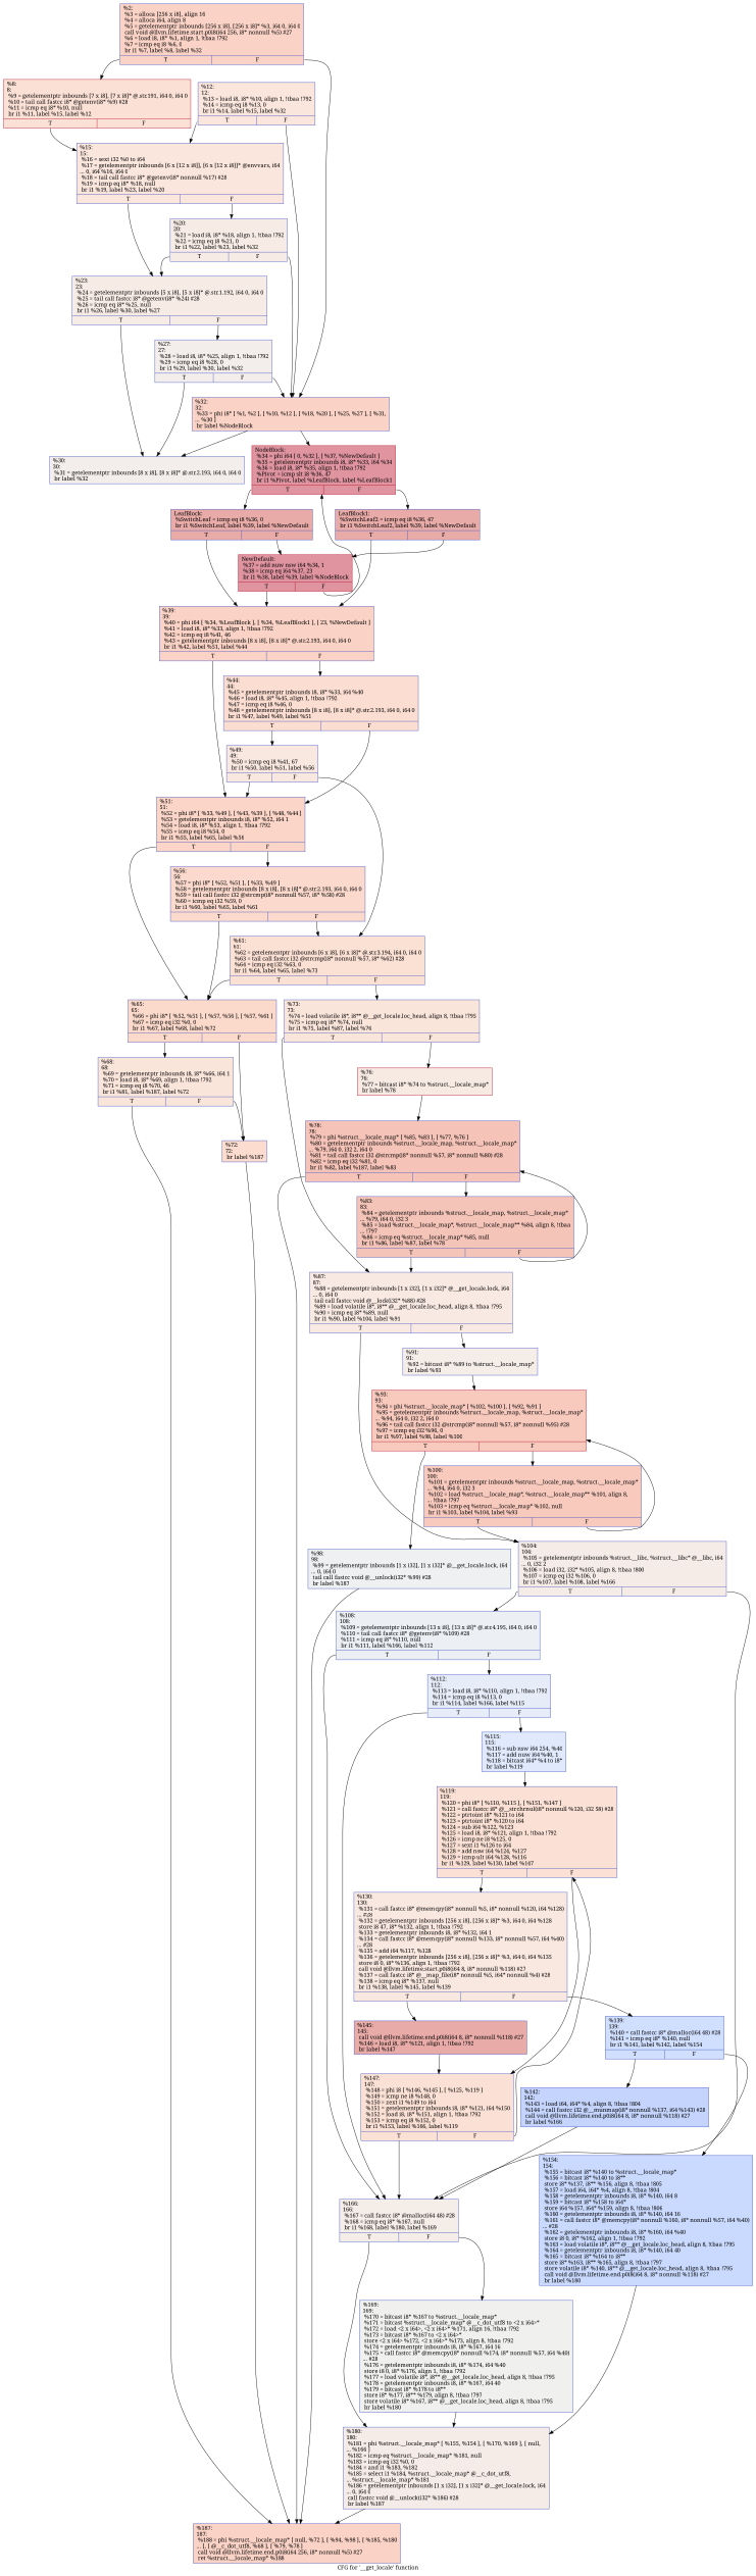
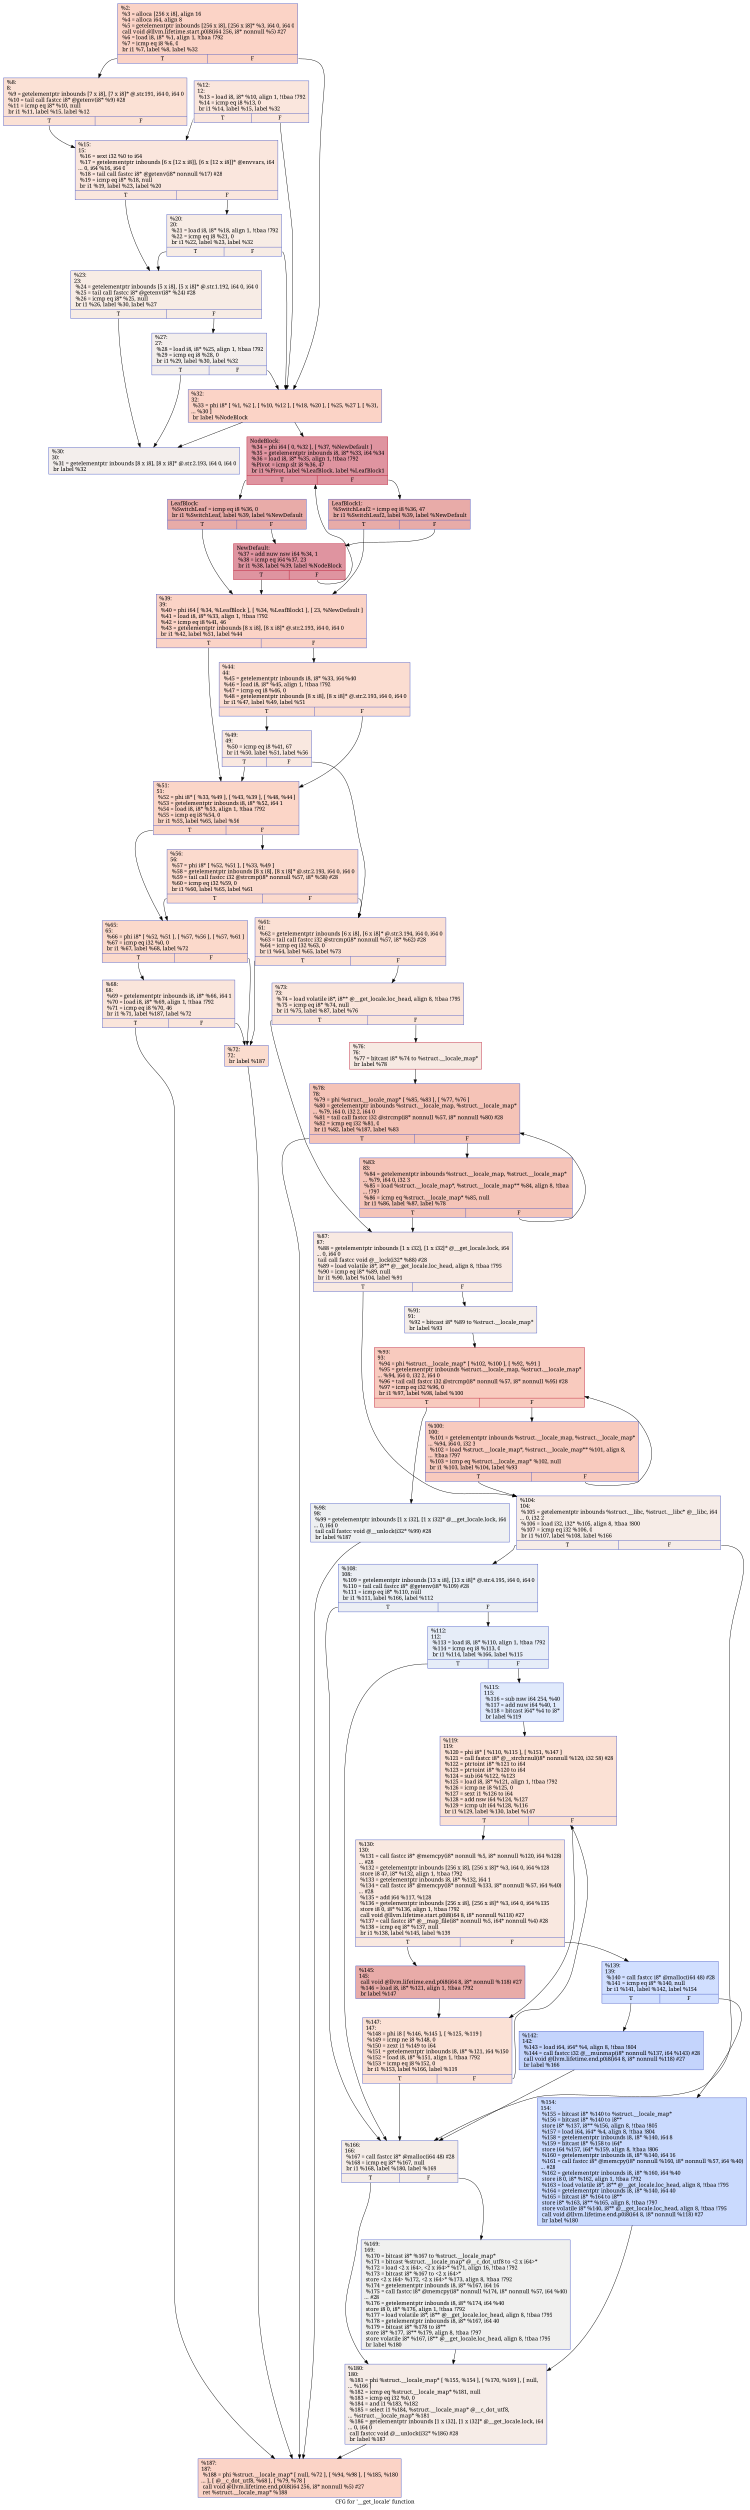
  digraph {
    fontname="Noto Serif"
    label="CFG for '__get_locale' function"
    node [color="#3d50c3ff" fillcolor="#f59c7d70" fontname="Noto Serif" shape=record style=filled]
    edge [fontname="Noto Serif" tailport=s0]
    n1 [label="{%2:\l  %3 = alloca [256 x i8], align 16\l  %4 = alloca i64, align 8\l  %5 = getelementptr inbounds [256 x i8], [256 x i8]* %3, i64 0, i64 0\l  call void @llvm.lifetime.start.p0i8(i64 256, i8* nonnull %5) #27\l  %6 = load i8, i8* %1, align 1, !tbaa !792\l  %7 = icmp eq i8 %6, 0\l  br i1 %7, label %8, label %32\l|{<s0>T|<s1>F}}"]
-   n2 [color="#b70d28ff" fillcolor="#f7bca170" label="{%8:\l8:                                                \l  %9 = getelementptr inbounds [7 x i8], [7 x i8]* @.str.191, i64 0, i64 0\l  %10 = tail call fastcc i8* @getenv(i8* %9) #28\l  %11 = icmp eq i8* %10, null\l  br i1 %11, label %15, label %12\l|{<s0>T|<s1>F}}"]
+   n2 [fillcolor="#f7bca170" label="{%8:\l8:                                                \l  %9 = getelementptr inbounds [7 x i8], [7 x i8]* @.str.191, i64 0, i64 0\l  %10 = tail call fastcc i8* @getenv(i8* %9) #28\l  %11 = icmp eq i8* %10, null\l  br i1 %11, label %15, label %12\l|{<s0>T|<s1>F}}"]
    n3 [label="{%32:\l32:                                               \l  %33 = phi i8* [ %1, %2 ], [ %10, %12 ], [ %18, %20 ], [ %25, %27 ], [ %31,\l... %30 ]\l  br label %NodeBlock\l}"]
    n4 [fillcolor="#f3c7b170" label="{%15:\l15:                                               \l  %16 = sext i32 %0 to i64\l  %17 = getelementptr inbounds [6 x [12 x i8]], [6 x [12 x i8]]* @envvars, i64\l... 0, i64 %16, i64 0\l  %18 = tail call fastcc i8* @getenv(i8* nonnull %17) #28\l  %19 = icmp eq i8* %18, null\l  br i1 %19, label %23, label %20\l|{<s0>T|<s1>F}}"]
    n5 [color="#b70d28ff" fillcolor="#b70d2870" label="{NodeBlock:                                        \l  %34 = phi i64 [ 0, %32 ], [ %37, %NewDefault ]\l  %35 = getelementptr inbounds i8, i8* %33, i64 %34\l  %36 = load i8, i8* %35, align 1, !tbaa !792\l  %Pivot = icmp slt i8 %36, 47\l  br i1 %Pivot, label %LeafBlock, label %LeafBlock1\l|{<s0>T|<s1>F}}"]
    n6 [fillcolor="#e3d9d370" label="{%30:\l30:                                               \l  %31 = getelementptr inbounds [8 x i8], [8 x i8]* @.str.2.193, i64 0, i64 0\l  br label %32\l}"]
    n7 [fillcolor="#ecd3c570" label="{%23:\l23:                                               \l  %24 = getelementptr inbounds [5 x i8], [5 x i8]* @.str.1.192, i64 0, i64 0\l  %25 = tail call fastcc i8* @getenv(i8* %24) #28\l  %26 = icmp eq i8* %25, null\l  br i1 %26, label %30, label %27\l|{<s0>T|<s1>F}}"]
    n8 [fillcolor="#ecd3c570" label="{%20:\l20:                                               \l  %21 = load i8, i8* %18, align 1, !tbaa !792\l  %22 = icmp eq i8 %21, 0\l  br i1 %22, label %23, label %32\l|{<s0>T|<s1>F}}"]
    n9 [fillcolor="#f3c7b170" label="{%12:\l12:                                               \l  %13 = load i8, i8* %10, align 1, !tbaa !792\l  %14 = icmp eq i8 %13, 0\l  br i1 %14, label %15, label %32\l|{<s0>T|<s1>F}}"]
    n10 [fillcolor="#cc403a70" label="{LeafBlock:                                        \l  %SwitchLeaf = icmp eq i8 %36, 0\l  br i1 %SwitchLeaf, label %39, label %NewDefault\l|{<s0>T|<s1>F}}"]
    n11 [fillcolor="#cc403a70" label="{LeafBlock1:                                       \l  %SwitchLeaf2 = icmp eq i8 %36, 47\l  br i1 %SwitchLeaf2, label %39, label %NewDefault\l|{<s0>T|<s1>F}}"]
    n12 [fillcolor="#e3d9d370" label="{%27:\l27:                                               \l  %28 = load i8, i8* %25, align 1, !tbaa !792\l  %29 = icmp eq i8 %28, 0\l  br i1 %29, label %30, label %32\l|{<s0>T|<s1>F}}"]
    n13 [label="{%39:\l39:                                               \l  %40 = phi i64 [ %34, %LeafBlock ], [ %34, %LeafBlock1 ], [ 23, %NewDefault ]\l  %41 = load i8, i8* %33, align 1, !tbaa !792\l  %42 = icmp eq i8 %41, 46\l  %43 = getelementptr inbounds [8 x i8], [8 x i8]* @.str.2.193, i64 0, i64 0\l  br i1 %42, label %51, label %44\l|{<s0>T|<s1>F}}"]
    n14 [color="#b70d28ff" fillcolor="#b70d2870" label="{NewDefault:                                       \l  %37 = add nuw nsw i64 %34, 1\l  %38 = icmp eq i64 %37, 23\l  br i1 %38, label %39, label %NodeBlock\l|{<s0>T|<s1>F}}"]
    n15 [fillcolor="#f5a08170" label="{%51:\l51:                                               \l  %52 = phi i8* [ %33, %49 ], [ %43, %39 ], [ %48, %44 ]\l  %53 = getelementptr inbounds i8, i8* %52, i64 1\l  %54 = load i8, i8* %53, align 1, !tbaa !792\l  %55 = icmp eq i8 %54, 0\l  br i1 %55, label %65, label %56\l|{<s0>T|<s1>F}}"]
    n16 [fillcolor="#f7b39670" label="{%44:\l44:                                               \l  %45 = getelementptr inbounds i8, i8* %33, i64 %40\l  %46 = load i8, i8* %45, align 1, !tbaa !792\l  %47 = icmp eq i8 %46, 0\l  %48 = getelementptr inbounds [8 x i8], [8 x i8]* @.str.2.193, i64 0, i64 0\l  br i1 %47, label %49, label %51\l|{<s0>T|<s1>F}}"]
    n17 [fillcolor="#f7ac8e70" label="{%56:\l56:                                               \l  %57 = phi i8* [ %52, %51 ], [ %33, %49 ]\l  %58 = getelementptr inbounds [8 x i8], [8 x i8]* @.str.2.193, i64 0, i64 0\l  %59 = tail call fastcc i32 @strcmp(i8* nonnull %57, i8* %58) #28\l  %60 = icmp eq i32 %59, 0\l  br i1 %60, label %65, label %61\l|{<s0>T|<s1>F}}"]
    n18 [fillcolor="#f7a88970" label="{%65:\l65:                                               \l  %66 = phi i8* [ %52, %51 ], [ %57, %56 ], [ %57, %61 ]\l  %67 = icmp eq i32 %0, 0\l  br i1 %67, label %68, label %72\l|{<s0>T|<s1>F}}"]
    n19 [fillcolor="#f1ccb870" label="{%49:\l49:                                               \l  %50 = icmp eq i8 %41, 67\l  br i1 %50, label %51, label %56\l|{<s0>T|<s1>F}}"]
    n20 [fillcolor="#f7b99e70" label="{%61:\l61:                                               \l  %62 = getelementptr inbounds [6 x i8], [6 x i8]* @.str.3.194, i64 0, i64 0\l  %63 = tail call fastcc i32 @strcmp(i8* nonnull %57, i8* %62) #28\l  %64 = icmp eq i32 %63, 0\l  br i1 %64, label %65, label %73\l|{<s0>T|<s1>F}}"]
-   n21 [fillcolor="#f4c5ad70" label="{%68:\l68:                                               \l  %69 = getelementptr inbounds i8, i8* %66, i64 1\l  %70 = load i8, i8* %69, align 1, !tbaa !792\l  %71 = icmp eq i8 %70, 46\l  br i1 %81, label %187, label %72\l|{<s0>T|<s1>F}}"]
+   n21 [fillcolor="#f4c5ad70" label="{%68:\l68:                                               \l  %69 = getelementptr inbounds i8, i8* %66, i64 1\l  %70 = load i8, i8* %69, align 1, !tbaa !792\l  %71 = icmp eq i8 %70, 46\l  br i1 %71, label %187, label %72\l|{<s0>T|<s1>F}}"]
    n22 [fillcolor="#f7af9170" label="{%72:\l72:                                               \l  br label %187\l}"]
    n23 [fillcolor="#f4c5ad70" label="{%73:\l73:                                               \l  %74 = load volatile i8*, i8** @__get_locale.loc_head, align 8, !tbaa !795\l  %75 = icmp eq i8* %74, null\l  br i1 %75, label %87, label %76\l|{<s0>T|<s1>F}}"]
    n24 [label="{%187:\l187:                                              \l  %188 = phi %struct.__locale_map* [ null, %72 ], [ %94, %98 ], [ %185, %180\l... ], [ @__c_dot_utf8, %68 ], [ %79, %78 ]\l  call void @llvm.lifetime.end.p0i8(i64 256, i8* nonnull %5) #27\l  ret %struct.__locale_map* %188\l}"]
    n25 [fillcolor="#efcebd70" label="{%87:\l87:                                               \l  %88 = getelementptr inbounds [1 x i32], [1 x i32]* @__get_locale.lock, i64\l... 0, i64 0\l  tail call fastcc void @__lock(i32* %88) #28\l  %89 = load volatile i8*, i8** @__get_locale.loc_head, align 8, !tbaa !795\l  %90 = icmp eq i8* %89, null\l  br i1 %90, label %104, label %91\l|{<s0>T|<s1>F}}"]
    n26 [color="#b70d28ff" fillcolor="#eed0c070" label="{%76:\l76:                                               \l  %77 = bitcast i8* %74 to %struct.__locale_map*\l  br label %78\l}"]
    n27 [fillcolor="#ead5c970" label="{%104:\l104:                                              \l  %105 = getelementptr inbounds %struct.__libc, %struct.__libc* @__libc, i64\l... 0, i32 2\l  %106 = load i32, i32* %105, align 8, !tbaa !800\l  %107 = icmp eq i32 %106, 0\l  br i1 %107, label %108, label %166\l|{<s0>T|<s1>F}}"]
    n28 [fillcolor="#e8d6cc70" label="{%91:\l91:                                               \l  %92 = bitcast i8* %89 to %struct.__locale_map*\l  br label %93\l}"]
    n29 [fillcolor="#e8765c70" label="{%78:\l78:                                               \l  %79 = phi %struct.__locale_map* [ %85, %83 ], [ %77, %76 ]\l  %80 = getelementptr inbounds %struct.__locale_map, %struct.__locale_map*\l... %79, i64 0, i32 2, i64 0\l  %81 = tail call fastcc i32 @strcmp(i8* nonnull %57, i8* nonnull %80) #28\l  %82 = icmp eq i32 %81, 0\l  br i1 %82, label %187, label %83\l|{<s0>T|<s1>F}}"]
    n30 [fillcolor="#d4dbe670" label="{%108:\l108:                                              \l  %109 = getelementptr inbounds [13 x i8], [13 x i8]* @.str.4.195, i64 0, i64 0\l  %110 = tail call fastcc i8* @getenv(i8* %109) #28\l  %111 = icmp eq i8* %110, null\l  br i1 %111, label %166, label %112\l|{<s0>T|<s1>F}}"]
    n31 [fillcolor="#e8d6cc70" label="{%166:\l166:                                              \l  %167 = call fastcc i8* @malloc(i64 48) #28\l  %168 = icmp eq i8* %167, null\l  br i1 %168, label %180, label %169\l|{<s0>T|<s1>F}}"]
    n32 [color="#b70d28ff" fillcolor="#ef886b70" label="{%93:\l93:                                               \l  %94 = phi %struct.__locale_map* [ %102, %100 ], [ %92, %91 ]\l  %95 = getelementptr inbounds %struct.__locale_map, %struct.__locale_map*\l... %94, i64 0, i32 2, i64 0\l  %96 = tail call fastcc i32 @strcmp(i8* nonnull %57, i8* nonnull %95) #28\l  %97 = icmp eq i32 %96, 0\l  br i1 %97, label %98, label %100\l|{<s0>T|<s1>F}}"]
    n33 [fillcolor="#e97a5f70" label="{%83:\l83:                                               \l  %84 = getelementptr inbounds %struct.__locale_map, %struct.__locale_map*\l... %79, i64 0, i32 3\l  %85 = load %struct.__locale_map*, %struct.__locale_map** %84, align 8, !tbaa\l... !797\l  %86 = icmp eq %struct.__locale_map* %85, null\l  br i1 %86, label %87, label %78\l|{<s0>T|<s1>F}}"]
    n34 [fillcolor="#c7d7f070" label="{%112:\l112:                                              \l  %113 = load i8, i8* %110, align 1, !tbaa !792\l  %114 = icmp eq i8 %113, 0\l  br i1 %114, label %166, label %115\l|{<s0>T|<s1>F}}"]
    n35 [fillcolor="#ead5c970" label="{%180:\l180:                                              \l  %181 = phi %struct.__locale_map* [ %155, %154 ], [ %170, %169 ], [ null,\l... %166 ]\l  %182 = icmp eq %struct.__locale_map* %181, null\l  %183 = icmp eq i32 %0, 0\l  %184 = and i1 %183, %182\l  %185 = select i1 %184, %struct.__locale_map* @__c_dot_utf8,\l... %struct.__locale_map* %181\l  %186 = getelementptr inbounds [1 x i32], [1 x i32]* @__get_locale.lock, i64\l... 0, i64 0\l  call fastcc void @__unlock(i32* %186) #28\l  br label %187\l}"]
    n36 [fillcolor="#dedcdb70" label="{%169:\l169:                                              \l  %170 = bitcast i8* %167 to %struct.__locale_map*\l  %171 = bitcast %struct.__locale_map* @__c_dot_utf8 to \<2 x i64\>*\l  %172 = load \<2 x i64\>, \<2 x i64\>* %171, align 16, !tbaa !792\l  %173 = bitcast i8* %167 to \<2 x i64\>*\l  store \<2 x i64\> %172, \<2 x i64\>* %173, align 8, !tbaa !792\l  %174 = getelementptr inbounds i8, i8* %167, i64 16\l  %175 = call fastcc i8* @memcpy(i8* nonnull %174, i8* nonnull %57, i64 %40)\l... #28\l  %176 = getelementptr inbounds i8, i8* %174, i64 %40\l  store i8 0, i8* %176, align 1, !tbaa !792\l  %177 = load volatile i8*, i8** @__get_locale.loc_head, align 8, !tbaa !795\l  %178 = getelementptr inbounds i8, i8* %167, i64 40\l  %179 = bitcast i8* %178 to i8**\l  store i8* %177, i8** %179, align 8, !tbaa !797\l  store volatile i8* %167, i8** @__get_locale.loc_head, align 8, !tbaa !795\l  br label %180\l}"]
    n37 [fillcolor="#d9dce170" label="{%98:\l98:                                               \l  %99 = getelementptr inbounds [1 x i32], [1 x i32]* @__get_locale.lock, i64\l... 0, i64 0\l  tail call fastcc void @__unlock(i32* %99) #28\l  br label %187\l}"]
    n38 [fillcolor="#ef886b70" label="{%100:\l100:                                              \l  %101 = getelementptr inbounds %struct.__locale_map, %struct.__locale_map*\l... %94, i64 0, i32 3\l  %102 = load %struct.__locale_map*, %struct.__locale_map** %101, align 8,\l... !tbaa !797\l  %103 = icmp eq %struct.__locale_map* %102, null\l  br i1 %103, label %104, label %93\l|{<s0>T|<s1>F}}"]
    n39 [fillcolor="#b9d0f970" label="{%115:\l115:                                              \l  %116 = sub nsw i64 254, %40\l  %117 = add nuw i64 %40, 1\l  %118 = bitcast i64* %4 to i8*\l  br label %119\l}"]
    n40 [fillcolor="#f7bca170" label="{%119:\l119:                                              \l  %120 = phi i8* [ %110, %115 ], [ %151, %147 ]\l  %121 = call fastcc i8* @__strchrnul(i8* nonnull %120, i32 58) #28\l  %122 = ptrtoint i8* %121 to i64\l  %123 = ptrtoint i8* %120 to i64\l  %124 = sub i64 %122, %123\l  %125 = load i8, i8* %121, align 1, !tbaa !792\l  %126 = icmp ne i8 %125, 0\l  %127 = sext i1 %126 to i64\l  %128 = add nsw i64 %124, %127\l  %129 = icmp ult i64 %128, %116\l  br i1 %129, label %130, label %147\l|{<s0>T|<s1>F}}"]
    n41 [fillcolor="#f1ccb870" label="{%130:\l130:                                              \l  %131 = call fastcc i8* @memcpy(i8* nonnull %5, i8* nonnull %120, i64 %128)\l... #28\l  %132 = getelementptr inbounds [256 x i8], [256 x i8]* %3, i64 0, i64 %128\l  store i8 47, i8* %132, align 1, !tbaa !792\l  %133 = getelementptr inbounds i8, i8* %132, i64 1\l  %134 = call fastcc i8* @memcpy(i8* nonnull %133, i8* nonnull %57, i64 %40)\l... #28\l  %135 = add i64 %117, %128\l  %136 = getelementptr inbounds [256 x i8], [256 x i8]* %3, i64 0, i64 %135\l  store i8 0, i8* %136, align 1, !tbaa !792\l  call void @llvm.lifetime.start.p0i8(i64 8, i8* nonnull %118) #27\l  %137 = call fastcc i8* @__map_file(i8* nonnull %5, i64* nonnull %4) #28\l  %138 = icmp eq i8* %137, null\l  br i1 %138, label %145, label %139\l|{<s0>T|<s1>F}}"]
    n42 [fillcolor="#f7bca170" label="{%147:\l147:                                              \l  %148 = phi i8 [ %146, %145 ], [ %125, %119 ]\l  %149 = icmp ne i8 %148, 0\l  %150 = zext i1 %149 to i64\l  %151 = getelementptr inbounds i8, i8* %121, i64 %150\l  %152 = load i8, i8* %151, align 1, !tbaa !792\l  %153 = icmp eq i8 %152, 0\l  br i1 %153, label %166, label %119\l|{<s0>T|<s1>F}}"]
    n43 [fillcolor="#cc403a70" label="{%145:\l145:                                              \l  call void @llvm.lifetime.end.p0i8(i64 8, i8* nonnull %118) #27\l  %146 = load i8, i8* %121, align 1, !tbaa !792\l  br label %147\l}"]
    n44 [fillcolor="#96b7ff70" label="{%139:\l139:                                              \l  %140 = call fastcc i8* @malloc(i64 48) #28\l  %141 = icmp eq i8* %140, null\l  br i1 %141, label %142, label %154\l|{<s0>T|<s1>F}}"]
    n45 [fillcolor="#7a9df870" label="{%142:\l142:                                              \l  %143 = load i64, i64* %4, align 8, !tbaa !804\l  %144 = call fastcc i32 @__munmap(i8* nonnull %137, i64 %143) #28\l  call void @llvm.lifetime.end.p0i8(i64 8, i8* nonnull %118) #27\l  br label %166\l}"]
    n46 [fillcolor="#88abfd70" label="{%154:\l154:                                              \l  %155 = bitcast i8* %140 to %struct.__locale_map*\l  %156 = bitcast i8* %140 to i8**\l  store i8* %137, i8** %156, align 8, !tbaa !805\l  %157 = load i64, i64* %4, align 8, !tbaa !804\l  %158 = getelementptr inbounds i8, i8* %140, i64 8\l  %159 = bitcast i8* %158 to i64*\l  store i64 %157, i64* %159, align 8, !tbaa !806\l  %160 = getelementptr inbounds i8, i8* %140, i64 16\l  %161 = call fastcc i8* @memcpy(i8* nonnull %160, i8* nonnull %57, i64 %40)\l... #28\l  %162 = getelementptr inbounds i8, i8* %160, i64 %40\l  store i8 0, i8* %162, align 1, !tbaa !792\l  %163 = load volatile i8*, i8** @__get_locale.loc_head, align 8, !tbaa !795\l  %164 = getelementptr inbounds i8, i8* %140, i64 40\l  %165 = bitcast i8* %164 to i8**\l  store i8* %163, i8** %165, align 8, !tbaa !797\l  store volatile i8* %140, i8** @__get_locale.loc_head, align 8, !tbaa !795\l  call void @llvm.lifetime.end.p0i8(i64 8, i8* nonnull %118) #27\l  br label %180\l}"]
    n1 -> n2
    n1 -> n3 [tailport=s1]
    n2 -> n4
    n3 -> n5
    n3 -> n6
    n4 -> n7
    n4 -> n8 [tailport=s1]
    n5 -> n10
    n5 -> n11 [tailport=s1]
    n7 -> n6
    n7 -> n12 [tailport=s1]
    n8 -> n3 [tailport=s1]
    n8 -> n7
    n9 -> n3 [tailport=s1]
    n9 -> n4
    n10 -> n13
    n10 -> n14 [tailport=s1]
    n11 -> n13
    n11 -> n14 [tailport=s1]
    n12 -> n3 [tailport=s1]
    n12 -> n6
    n13 -> n15
    n13 -> n16 [tailport=s1]
    n14 -> n5 [tailport=s1]
    n14 -> n13
    n15 -> n17 [tailport=s1]
    n15 -> n18
    n16 -> n15 [tailport=s1]
    n16 -> n19
    n17 -> n18
    n17 -> n20 [tailport=s1]
    n18 -> n21
    n18 -> n22 [tailport=s1]
    n19 -> n15
    n19 -> n20 [tailport=s1]
-   n20 -> n18
+   n20 -> n22
    n20 -> n23 [tailport=s1]
    n21 -> n22 [tailport=s1]
    n21 -> n24
    n22 -> n24
    n23 -> n25
    n23 -> n26 [tailport=s1]
    n25 -> n27
    n25 -> n28 [tailport=s1]
    n26 -> n29
    n27 -> n30
    n27 -> n31 [tailport=s1]
    n28 -> n32
    n29 -> n24
    n29 -> n33 [tailport=s1]
    n30 -> n31
    n30 -> n34 [tailport=s1]
    n31 -> n35
    n31 -> n36 [tailport=s1]
    n32 -> n37
    n32 -> n38 [tailport=s1]
    n33 -> n25
    n33 -> n29 [tailport=s1]
    n34 -> n31
    n34 -> n39 [tailport=s1]
    n35 -> n24
    n36 -> n35
    n37 -> n24
    n38 -> n27
    n38 -> n32 [tailport=s1]
    n39 -> n40
    n40 -> n41
    n40 -> n42 [tailport=s1]
    n41 -> n43
    n41 -> n44 [tailport=s1]
    n42 -> n31
    n42 -> n40 [tailport=s1]
    n43 -> n42
    n44 -> n45
    n44 -> n46 [tailport=s1]
    n45 -> n31
    n46 -> n35
  }
